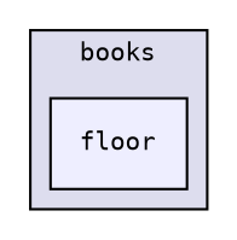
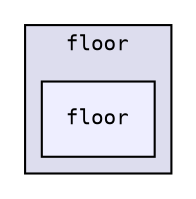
  digraph {
    compound=true
    fontname="DejaVu Sans Mono"
    n1 [fillcolor="#eeeeff" fontname="DejaVu Sans Mono" fontsize=10 label=floor pencolor=black shape=box style=filled]
    subgraph cluster_1 {
      bgcolor="#ddddee"
      fontsize=10
-     label=books
+     label=floor
      pencolor=black
      n1
    }
  }
